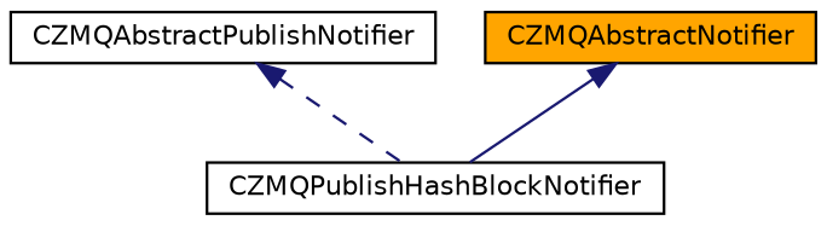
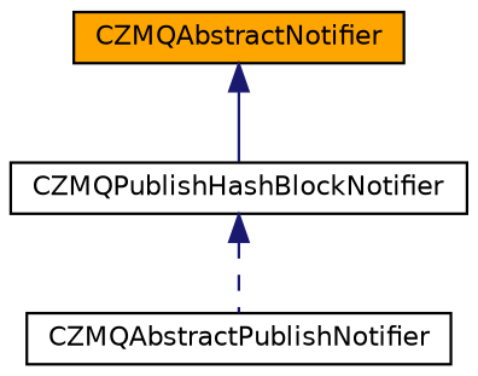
  digraph {
    node [color=black fillcolor=white fontname=Helvetica fontsize=10 shape=record style=filled]
    edge [color=midnightblue dir=back fontname=Helvetica fontsize=10 labelfontname=Helvetica labelfontsize=10]
    n1 [fontcolor=black height=0.2 label=CZMQPublishHashBlockNotifier width=0.4]
    n2 [height=0.2 label=CZMQAbstractPublishNotifier width=0.4]
    n3 [fillcolor=orange height=0.2 label=CZMQAbstractNotifier width=0.4]
-   n2 -> n1 [style=dashed]
+   n1 -> n2 [style=dashed]
    n3 -> n1 [style=solid]
  }
